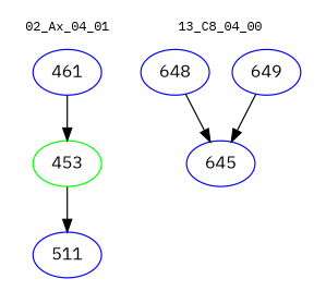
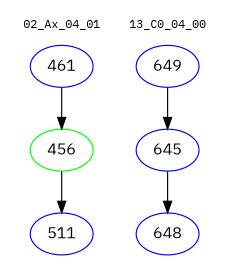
  digraph {
    fontname="IBM Plex Mono"
    node [color=blue fontname="IBM Plex Mono"]
    edge [color=black fontname="IBM Plex Mono"]
    n1 [label=461]
-   n2 [color=green label=453]
+   n2 [color=green label=456]
    n3 [label=511]
    n4 [label=649]
    n5 [label=645]
    n6 [label=648]
    subgraph cluster_1 {
      color=white
      fontsize=10
      label="02_Ax_04_01"
      n1
      n2
      n3
    }
    subgraph cluster_2 {
      color=white
      fontsize=10
-     label="13_C8_04_00"
+     label="13_C0_04_00"
      n4
      n5
      n6
    }
    n1 -> n2
    n2 -> n3
    n4 -> n5
-   n6 -> n5
+   n5 -> n6
  }
